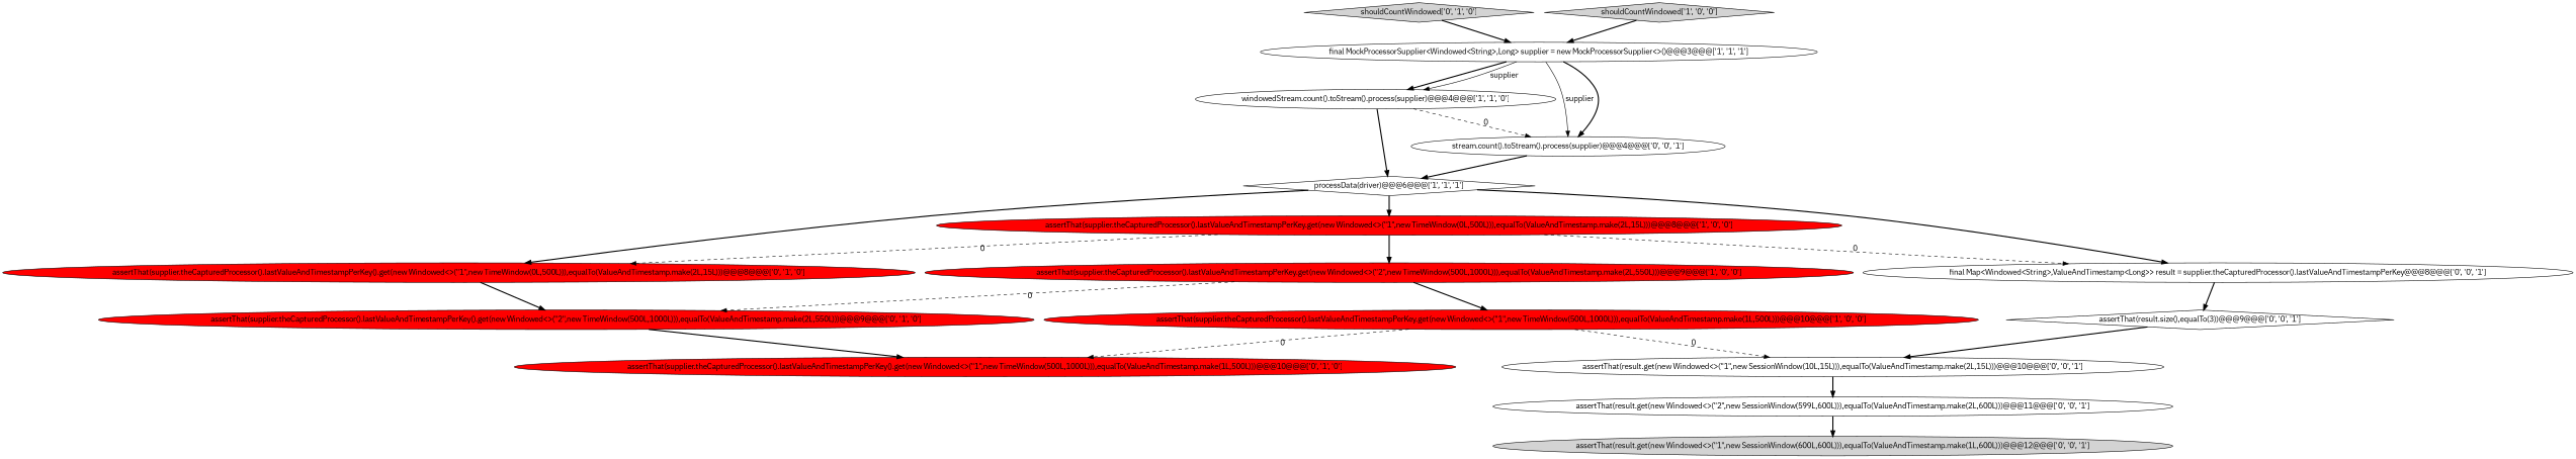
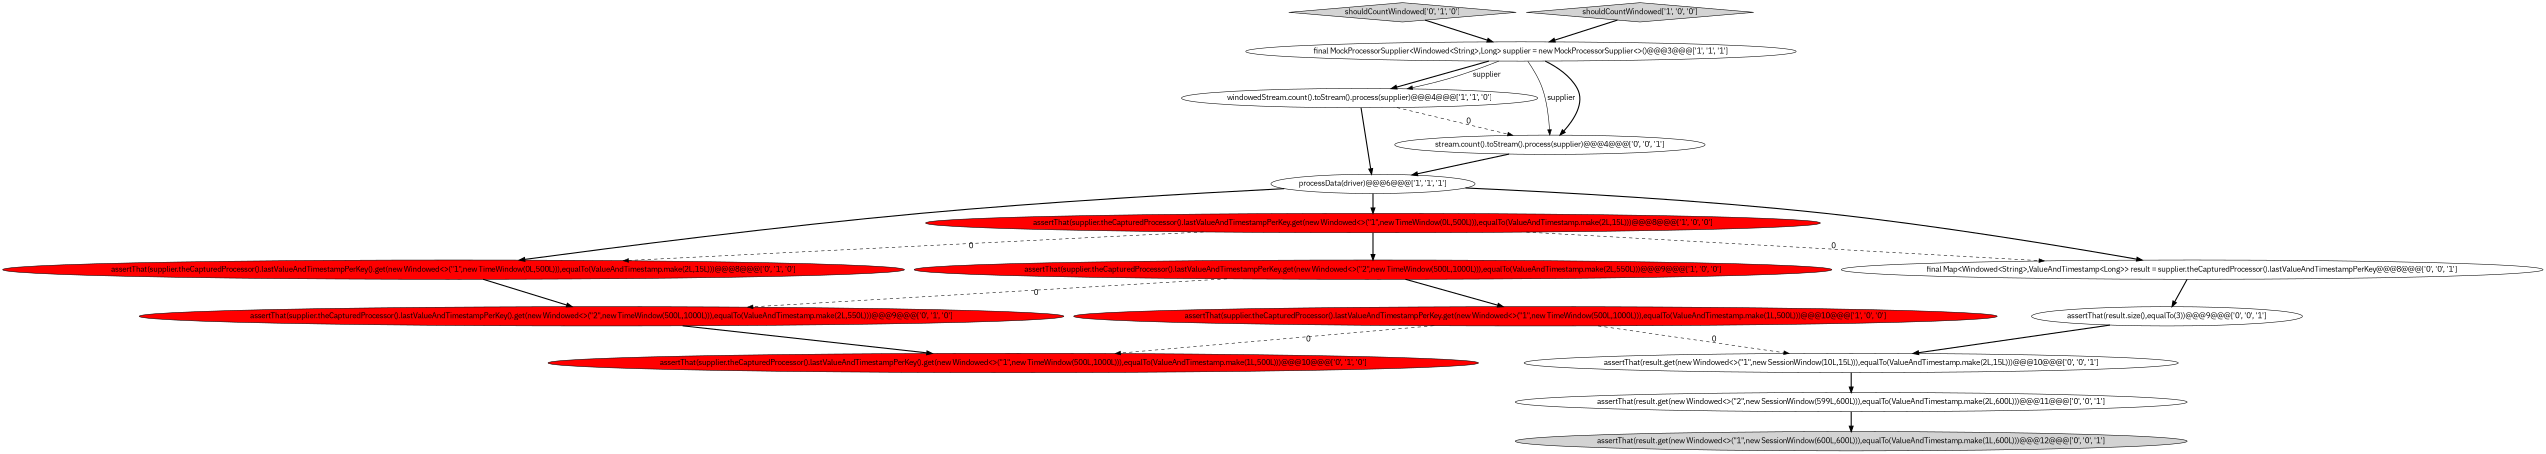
  digraph {
    fontname="IBM Plex Sans"
    node [fillcolor=white fontname="IBM Plex Sans" shape=ellipse style=filled]
    edge [fontname="IBM Plex Sans" style=bold]
    n1 [fillcolor=red label="assertThat(supplier.theCapturedProcessor().lastValueAndTimestampPerKey().get(new Windowed<>(\"1\",new TimeWindow(500L,1000L))),equalTo(ValueAndTimestamp.make(1L,500L)))@@@10@@@['0', '1', '0']"]
    n2 [fillcolor=lightgray label="shouldCountWindowed['0', '1', '0']" shape=diamond]
    n3 [label="final MockProcessorSupplier<Windowed<String>,Long> supplier = new MockProcessorSupplier<>()@@@3@@@['1', '1', '1']"]
    n4 [label="windowedStream.count().toStream().process(supplier)@@@4@@@['1', '1', '0']"]
    n5 [label="stream.count().toStream().process(supplier)@@@4@@@['0', '0', '1']"]
-   n6 [label="processData(driver)@@@6@@@['1', '1', '1']" shape=diamond]
+   n6 [label="processData(driver)@@@6@@@['1', '1', '1']"]
    n7 [fillcolor=red label="assertThat(supplier.theCapturedProcessor().lastValueAndTimestampPerKey.get(new Windowed<>(\"1\",new TimeWindow(0L,500L))),equalTo(ValueAndTimestamp.make(2L,15L)))@@@8@@@['1', '0', '0']"]
    n8 [fillcolor=red label="assertThat(supplier.theCapturedProcessor().lastValueAndTimestampPerKey().get(new Windowed<>(\"1\",new TimeWindow(0L,500L))),equalTo(ValueAndTimestamp.make(2L,15L)))@@@8@@@['0', '1', '0']"]
    n9 [label="final Map<Windowed<String>,ValueAndTimestamp<Long>> result = supplier.theCapturedProcessor().lastValueAndTimestampPerKey@@@8@@@['0', '0', '1']"]
    n10 [fillcolor=red label="assertThat(supplier.theCapturedProcessor().lastValueAndTimestampPerKey.get(new Windowed<>(\"2\",new TimeWindow(500L,1000L))),equalTo(ValueAndTimestamp.make(2L,550L)))@@@9@@@['1', '0', '0']"]
    n11 [fillcolor=red label="assertThat(supplier.theCapturedProcessor().lastValueAndTimestampPerKey().get(new Windowed<>(\"2\",new TimeWindow(500L,1000L))),equalTo(ValueAndTimestamp.make(2L,550L)))@@@9@@@['0', '1', '0']"]
    n12 [fillcolor=red label="assertThat(supplier.theCapturedProcessor().lastValueAndTimestampPerKey.get(new Windowed<>(\"1\",new TimeWindow(500L,1000L))),equalTo(ValueAndTimestamp.make(1L,500L)))@@@10@@@['1', '0', '0']"]
    n13 [label="assertThat(result.get(new Windowed<>(\"1\",new SessionWindow(10L,15L))),equalTo(ValueAndTimestamp.make(2L,15L)))@@@10@@@['0', '0', '1']"]
-   n14 [label="assertThat(result.size(),equalTo(3))@@@9@@@['0', '0', '1']" shape=diamond]
+   n14 [label="assertThat(result.size(),equalTo(3))@@@9@@@['0', '0', '1']"]
    n15 [label="assertThat(result.get(new Windowed<>(\"2\",new SessionWindow(599L,600L))),equalTo(ValueAndTimestamp.make(2L,600L)))@@@11@@@['0', '0', '1']"]
    n16 [fillcolor=lightgray label="assertThat(result.get(new Windowed<>(\"1\",new SessionWindow(600L,600L))),equalTo(ValueAndTimestamp.make(1L,600L)))@@@12@@@['0', '0', '1']"]
    n17 [fillcolor=lightgray label="shouldCountWindowed['1', '0', '0']" shape=diamond]
    n2 -> n3
    n3 -> n4
    n3 -> n4 [label=supplier style=solid]
    n3 -> n5 [label=supplier style=solid]
    n3 -> n5
    n4 -> n5 [label=0 style=dashed]
    n4 -> n6
    n5 -> n6
    n6 -> n7
    n6 -> n8
    n6 -> n9
    n7 -> n8 [label=0 style=dashed]
    n7 -> n9 [label=0 style=dashed]
    n7 -> n10
    n8 -> n11
    n9 -> n14
    n10 -> n11 [label=0 style=dashed]
    n10 -> n12
    n11 -> n1
    n12 -> n1 [label=0 style=dashed]
    n12 -> n13 [label=0 style=dashed]
    n13 -> n15
    n14 -> n13
    n15 -> n16
    n17 -> n3
  }
